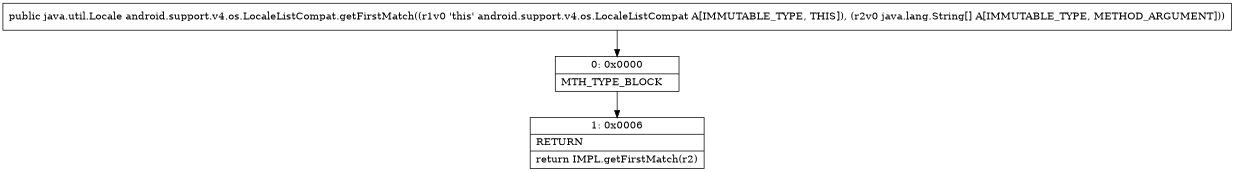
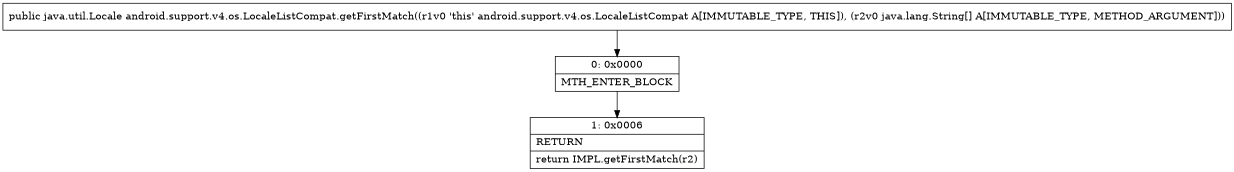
  digraph {
    fontname="DejaVu Serif"
    node [shape=record fontname="DejaVu Serif"]
    edge [fontname="DejaVu Serif"]
-   n1 [label="{0\:\ 0x0000|MTH_TYPE_BLOCK\l}"]
+   n1 [label="{0\:\ 0x0000|MTH_ENTER_BLOCK\l}"]
    n2 [label="{1\:\ 0x0006|RETURN\l|return IMPL.getFirstMatch(r2)\l}"]
    n3 [label="{public java.util.Locale android.support.v4.os.LocaleListCompat.getFirstMatch((r1v0 'this' android.support.v4.os.LocaleListCompat A[IMMUTABLE_TYPE, THIS]), (r2v0 java.lang.String[] A[IMMUTABLE_TYPE, METHOD_ARGUMENT])) }"]
    n1 -> n2
    n3 -> n1
  }
